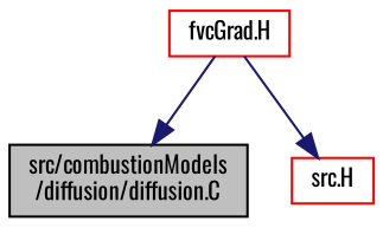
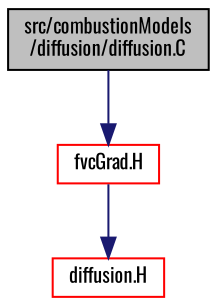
  digraph {
    fontname=Oswald
    node [color=red fontname=Oswald fontsize=10 shape=record]
    edge [color=midnightblue fontname=Oswald fontsize=10 labelfontname=FreeSans labelfontsize=10 style=solid]
    n1 [color=black fillcolor=grey75 fontcolor=black height=0.2 label="src/combustionModels\l/diffusion/diffusion.C" style=filled width=0.4]
    n2 [height=0.2 label="fvcGrad.H" width=0.4]
-   n3 [height=0.2 label="src.H" width=0.4]
-   n2 -> n1
+   n3 [height=0.2 label="diffusion.H" width=0.4]
+   n1 -> n2
    n2 -> n3
  }
